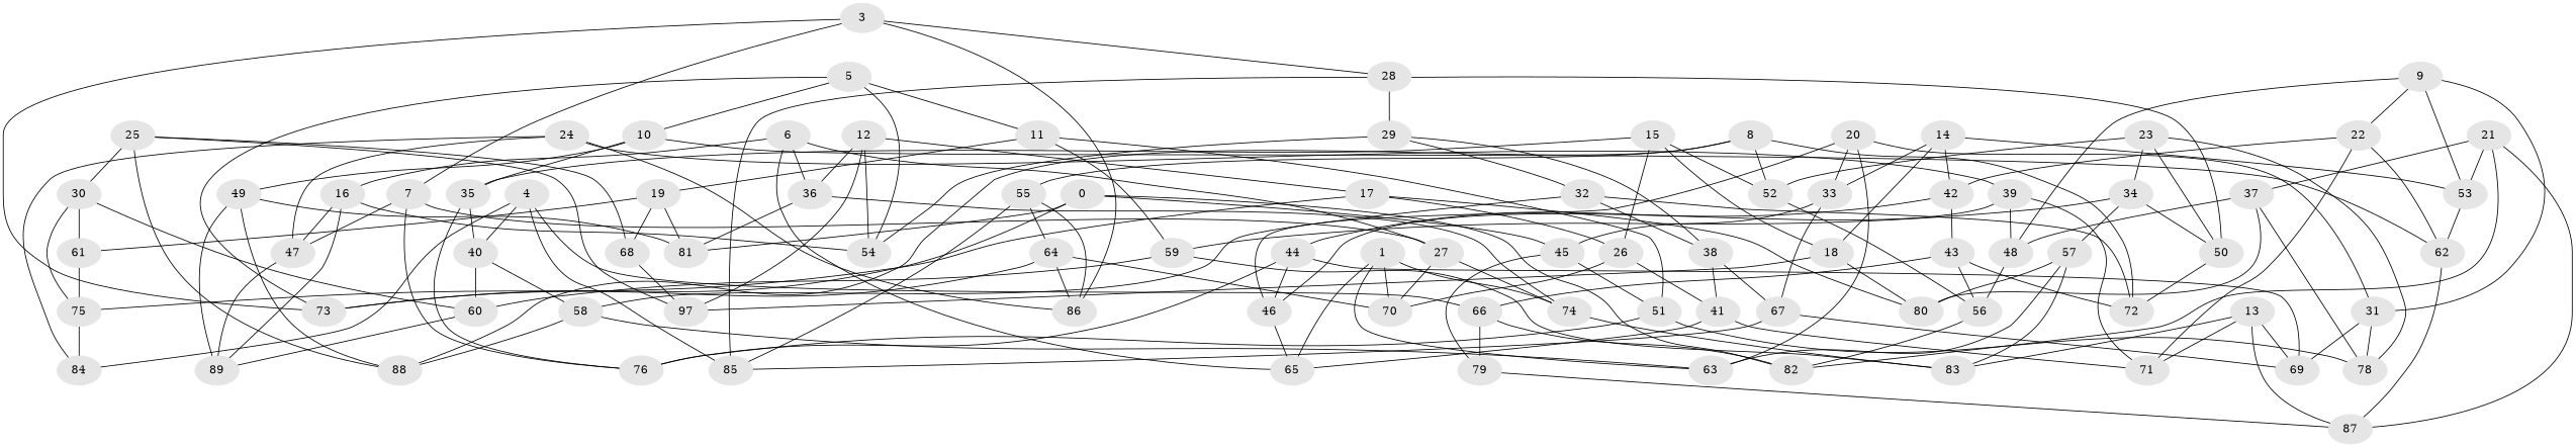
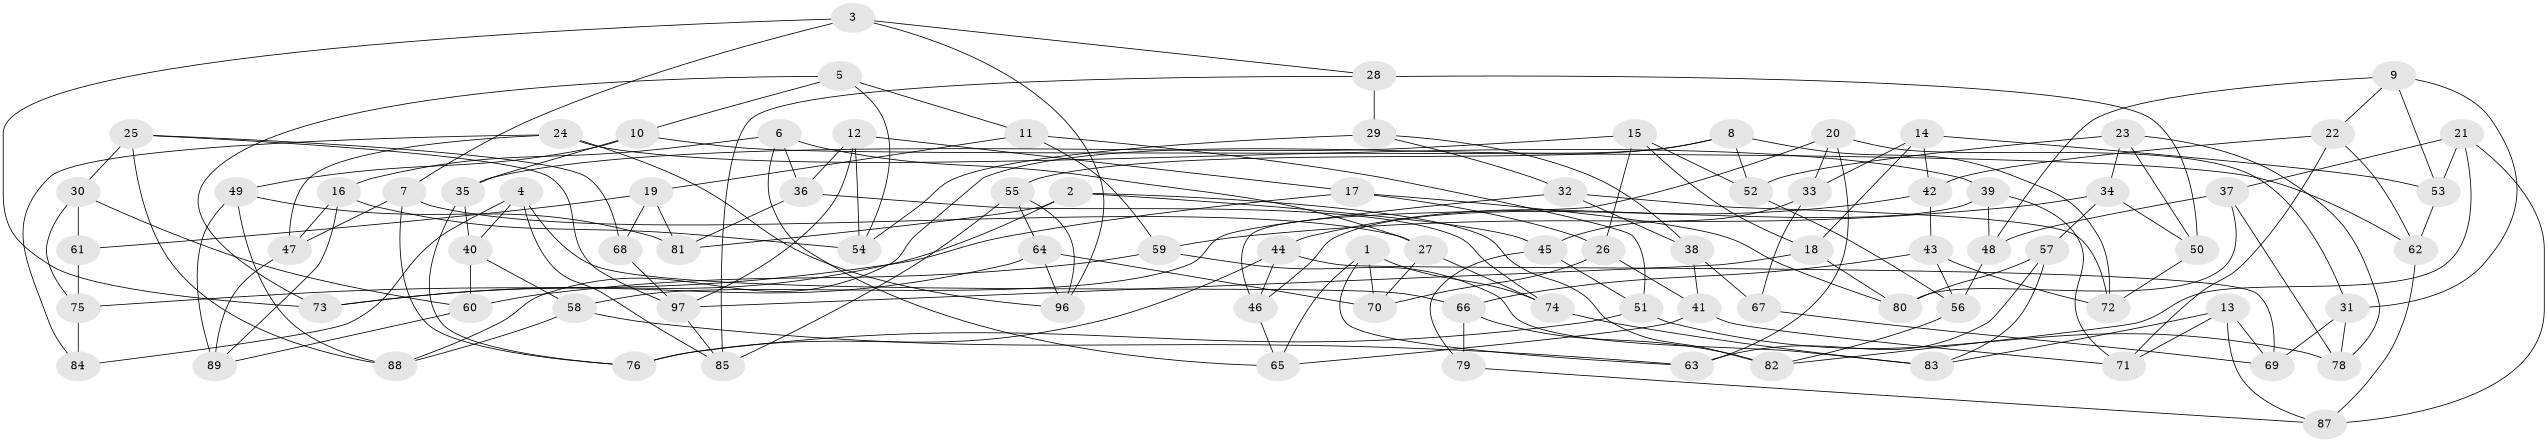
  graph {
    node [color=gray90 style=filled]
    1
    63
    65
    70
    74
    83
-   2 [label=0]
+   2
    45
    73
    81
    82
    51
    79
    3
    7
    28
-   86
+   86 [label=96]
    27
    47
    76
    85
    50
    29
    4
    40
    66
    84
    60
    58
    5
    10
    11
    54
    35
    49
    62
    19
    59
    6
    16
    36
    89
    8
    52
    55
    72
    88
    56
    64
    9
    22
    31
    48
    53
    71
    42
    69
    78
    87
    61
    68
    12
    17
    n64 [label=97]
    26
    75
    80
    13
    14
    18
    33
    67
    43
    44
    15
    41
    20
    46
    21
    37
    23
    34
    57
    24
    39
    25
    30
    32
    38
    1 -- 63
    1 -- 65
    1 -- 70
    1 -- 74
    74 -- 83
    2 -- 45
    2 -- 73
    2 -- 81
    2 -- 82
    45 -- 51
    45 -- 79
    51 -- 76
    51 -- 78
    79 -- 87
    3 -- 73
    3 -- 7
    3 -- 28
    3 -- 86
    7 -- 27
    7 -- 47
    7 -- 76
    28 -- 85
    28 -- 50
    28 -- 29
    27 -- 70
    27 -- 74
    47 -- 89
    50 -- 72
    29 -- 54
    29 -- 32
    29 -- 38
    4 -- 85
    4 -- 40
    4 -- 66
    4 -- 84
    40 -- 60
    40 -- 58
    66 -- 82
    66 -- 79
    60 -- 89
    58 -- 63
    58 -- 88
    5 -- 73
    5 -- 10
    5 -- 11
    5 -- 54
    10 -- 35
    10 -- 49
    10 -- 62
    11 -- 51
    11 -- 19
    11 -- 59
    35 -- 76
    35 -- 40
    49 -- 81
    49 -- 89
    49 -- 88
    62 -- 87
    19 -- 81
    19 -- 61
    19 -- 68
    59 -- 83
    59 -- 60
    6 -- 65
    6 -- 27
    6 -- 16
    6 -- 36
    16 -- 47
    16 -- 54
    16 -- 89
    36 -- 74
    36 -- 81
    8 -- 52
    8 -- 55
    8 -- 72
    8 -- 88
    52 -- 56
    55 -- 86
    55 -- 85
    55 -- 64
    56 -- 82
    64 -- 70
    64 -- 73
    64 -- 86
    9 -- 22
    9 -- 31
    9 -- 48
    9 -- 53
    22 -- 62
    22 -- 71
    22 -- 42
    31 -- 69
    31 -- 78
    48 -- 56
    53 -- 62
    42 -- 43
    42 -- 44
    61 -- 75
    68 -- n64
    12 -- 54
    12 -- 36
    12 -- 17
    12 -- n64
    17 -- 26
    17 -- 75
    17 -- 80
    26 -- 70
    26 -- 41
    75 -- 84
    13 -- 83
    13 -- 71
    13 -- 69
    13 -- 87
    14 -- 53
    14 -- 42
    14 -- 18
    14 -- 33
    18 -- n64
    18 -- 80
    33 -- 45
    33 -- 67
-   67 -- 85
+   n64 -- 85
    67 -- 69
    43 -- 66
    43 -- 72
    43 -- 56
    44 -- 76
    44 -- 69
    44 -- 46
    15 -- 35
    15 -- 52
    15 -- 26
    15 -- 18
    41 -- 65
    41 -- 71
    20 -- 63
    20 -- 31
    20 -- 33
    20 -- 46
    46 -- 65
    21 -- 82
    21 -- 53
    21 -- 87
    21 -- 37
    37 -- 48
    37 -- 78
    37 -- 80
    23 -- 50
    23 -- 52
    23 -- 78
    23 -- 34
    34 -- 50
    34 -- 59
    34 -- 57
    57 -- 63
    57 -- 83
    57 -- 80
    24 -- 86
    24 -- 47
    24 -- 84
    24 -- 39
    39 -- 48
    39 -- 71
    39 -- 46
    25 -- 88
    25 -- 68
    25 -- n64
    25 -- 30
    30 -- 60
    30 -- 61
    30 -- 75
    32 -- 58
    32 -- 72
    32 -- 38
    38 -- 67
    38 -- 41
  }
